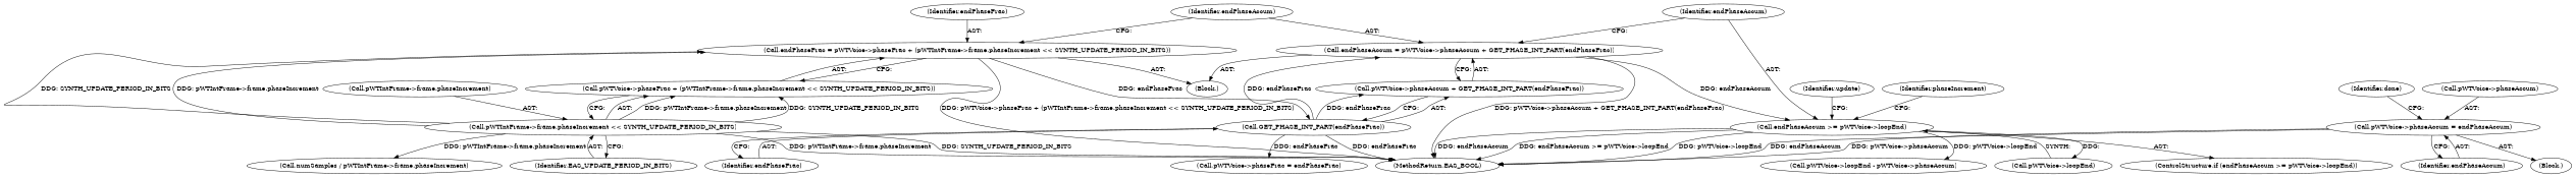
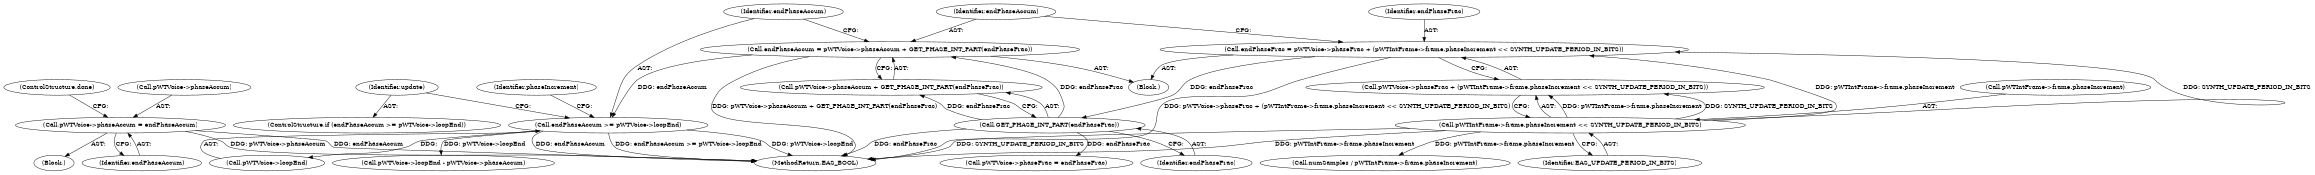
  digraph {
    n1 [label="(Call,pWTVoice->phaseAccum = endPhaseAccum)"]
    n2 [label="(Block,)"]
    n3 [label="(Identifier,endPhaseAccum)"]
    n4 [label="(MethodReturn,EAS_BOOL)"]
    n5 [label="(Call,endPhaseAccum >= pWTVoice->loopEnd)"]
    n6 [label="(Call,pWTVoice->loopEnd - pWTVoice->phaseAccum)"]
    n7 [label="(Call,pWTVoice->loopEnd)"]
    n8 [label="(ControlStructure,if (endPhaseAccum >= pWTVoice->loopEnd))"]
    n9 [label="(Call,endPhaseAccum = pWTVoice->phaseAccum + GET_PHASE_INT_PART(endPhaseFrac))"]
    n10 [label="(Block,)"]
    n11 [label="(Call,pWTVoice->phaseAccum + GET_PHASE_INT_PART(endPhaseFrac))"]
    n12 [label="(Call,GET_PHASE_INT_PART(endPhaseFrac))"]
    n13 [label="(Identifier,endPhaseFrac)"]
    n14 [label="(Call,pWTVoice->phaseFrac = endPhaseFrac)"]
    n15 [label="(Call,endPhaseFrac = pWTVoice->phaseFrac + (pWTIntFrame->frame.phaseIncrement << SYNTH_UPDATE_PERIOD_IN_BITS))"]
    n16 [label="(Call,pWTVoice->phaseFrac + (pWTIntFrame->frame.phaseIncrement << SYNTH_UPDATE_PERIOD_IN_BITS))"]
    n17 [label="(Call,pWTIntFrame->frame.phaseIncrement << SYNTH_UPDATE_PERIOD_IN_BITS)"]
    n18 [label="(Call,numSamples / pWTIntFrame->frame.phaseIncrement)"]
    n19 [label="(Identifier,EAS_UPDATE_PERIOD_IN_BITS)"]
-   n20 [label="(Identifier,done)"]
+   n20 [label="(ControlStructure,done)"]
    n21 [label="(Identifier,update)"]
    n22 [label="(Call,pWTIntFrame->frame.phaseIncrement)"]
    n23 [label="(Identifier,endPhaseFrac)"]
    n24 [label="(Call,pWTVoice->phaseAccum)"]
    n25 [label="(Identifier,phaseIncrement)"]
    n26 [label="(Identifier,endPhaseAccum)"]
    n27 [label="(Identifier,endPhaseAccum)"]
    n1 -> n2 [label="AST: "]
    n1 -> n3 [label="CFG: "]
    n1 -> n4 [label="DDG: pWTVoice->phaseAccum"]
    n1 -> n4 [label="DDG: endPhaseAccum"]
    n3 -> n1 [label="AST: "]
    n5 -> n4 [label="DDG: endPhaseAccum"]
    n5 -> n4 [label="DDG: endPhaseAccum >= pWTVoice->loopEnd"]
    n5 -> n4 [label="DDG: pWTVoice->loopEnd"]
    n5 -> n6 [label="DDG: pWTVoice->loopEnd"]
    n5 -> n7 [label="DDG: "]
-   n5 -> n8 [label="AST: "]
-   n7 -> n5 [label="SYNTH: "]
+   n21 -> n8 [label="AST: "]
+   n7 -> n5 [label="AST: "]
    n9 -> n4 [label="DDG: pWTVoice->phaseAccum + GET_PHASE_INT_PART(endPhaseFrac)"]
    n9 -> n5 [label="DDG: endPhaseAccum"]
    n9 -> n10 [label="AST: "]
    n9 -> n11 [label="CFG: "]
    n11 -> n9 [label="AST: "]
    n11 -> n12 [label="CFG: "]
    n12 -> n4 [label="DDG: endPhaseFrac"]
    n12 -> n9 [label="DDG: endPhaseFrac"]
    n12 -> n11 [label="AST: "]
    n12 -> n11 [label="DDG: endPhaseFrac"]
    n12 -> n13 [label="CFG: "]
    n12 -> n14 [label="DDG: endPhaseFrac"]
    n13 -> n12 [label="AST: "]
    n15 -> n4 [label="DDG: pWTVoice->phaseFrac + (pWTIntFrame->frame.phaseIncrement << SYNTH_UPDATE_PERIOD_IN_BITS)"]
    n15 -> n10 [label="AST: "]
    n15 -> n12 [label="DDG: endPhaseFrac"]
    n15 -> n16 [label="CFG: "]
    n16 -> n15 [label="AST: "]
    n16 -> n17 [label="CFG: "]
    n17 -> n4 [label="DDG: pWTIntFrame->frame.phaseIncrement"]
    n17 -> n4 [label="DDG: SYNTH_UPDATE_PERIOD_IN_BITS"]
    n17 -> n15 [label="DDG: pWTIntFrame->frame.phaseIncrement"]
    n17 -> n15 [label="DDG: SYNTH_UPDATE_PERIOD_IN_BITS"]
    n17 -> n16 [label="AST: "]
    n17 -> n16 [label="DDG: pWTIntFrame->frame.phaseIncrement"]
    n17 -> n16 [label="DDG: SYNTH_UPDATE_PERIOD_IN_BITS"]
    n17 -> n18 [label="DDG: pWTIntFrame->frame.phaseIncrement"]
    n17 -> n19 [label="CFG: "]
    n19 -> n17 [label="AST: "]
    n20 -> n1 [label="CFG: "]
    n21 -> n5 [label="CFG: "]
    n22 -> n17 [label="AST: "]
    n23 -> n15 [label="AST: "]
    n24 -> n1 [label="AST: "]
    n25 -> n5 [label="CFG: "]
    n26 -> n5 [label="AST: "]
    n26 -> n9 [label="CFG: "]
    n27 -> n9 [label="AST: "]
    n27 -> n15 [label="CFG: "]
  }
